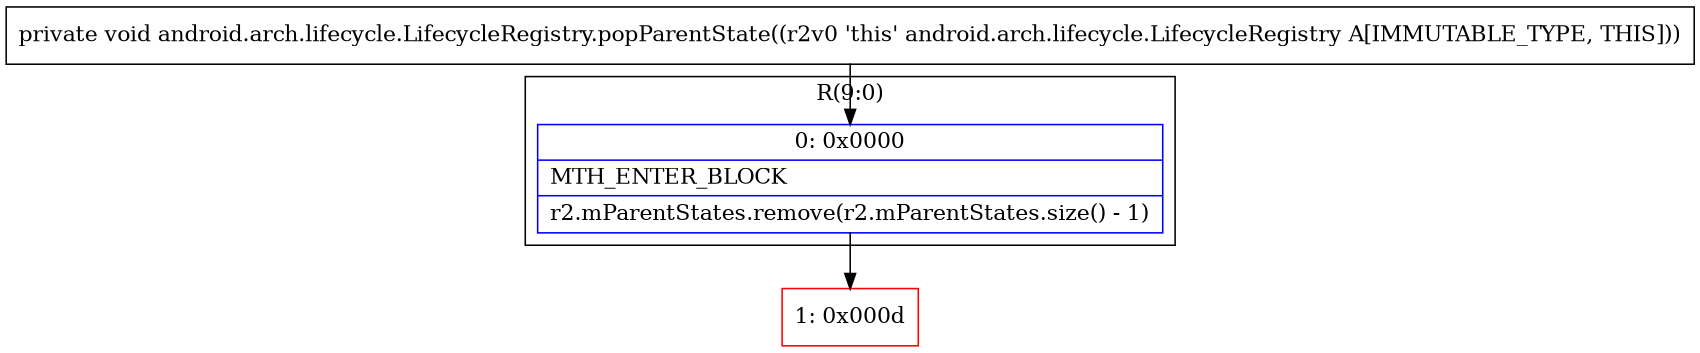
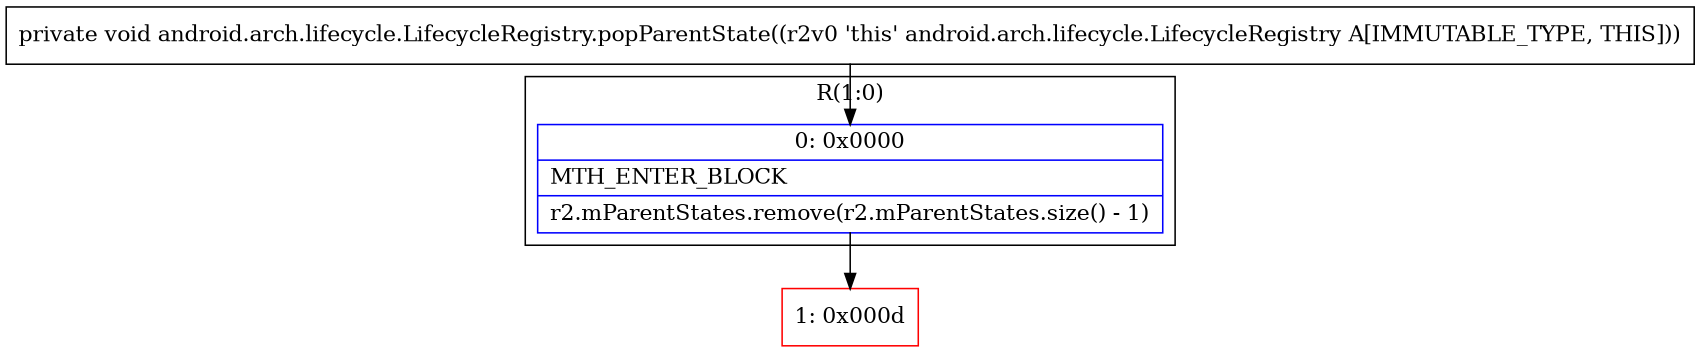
  digraph {
    node [shape=record]
    n1 [color=blue label="{0\:\ 0x0000|MTH_ENTER_BLOCK\l|r2.mParentStates.remove(r2.mParentStates.size() \- 1)\l}"]
    n2 [color=red label="{1\:\ 0x000d}"]
    n3 [label="{private void android.arch.lifecycle.LifecycleRegistry.popParentState((r2v0 'this' android.arch.lifecycle.LifecycleRegistry A[IMMUTABLE_TYPE, THIS])) }"]
    subgraph cluster_1 {
-     label="R(9:0)"
+     label="R(1:0)"
      n1
    }
    n1 -> n2
    n3 -> n1
  }
